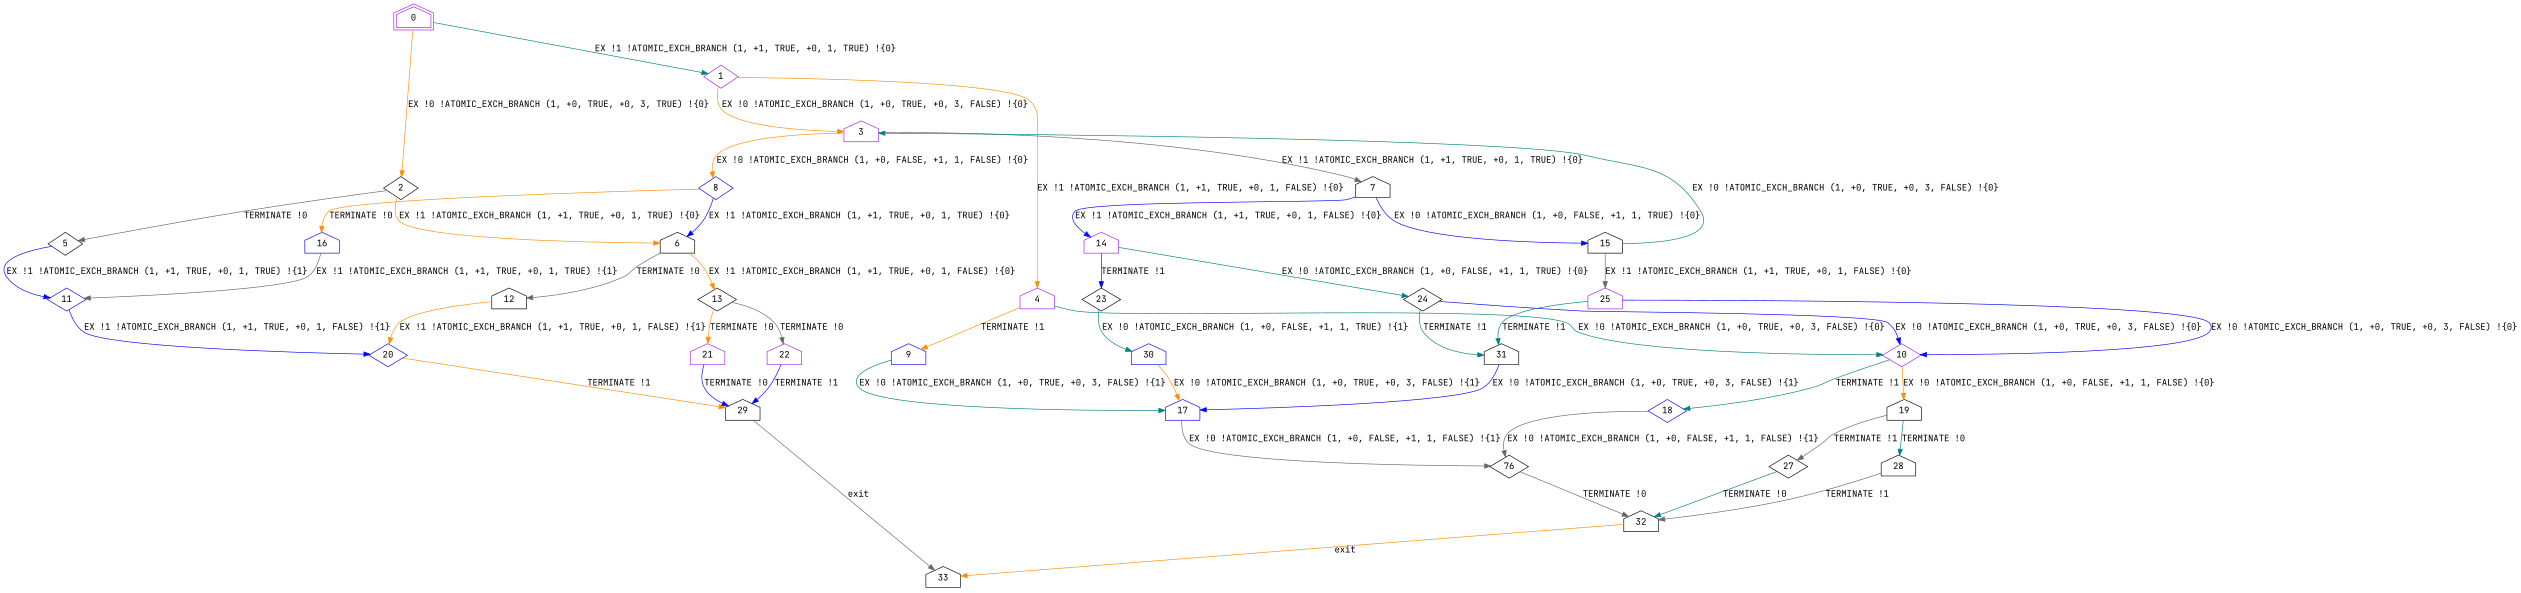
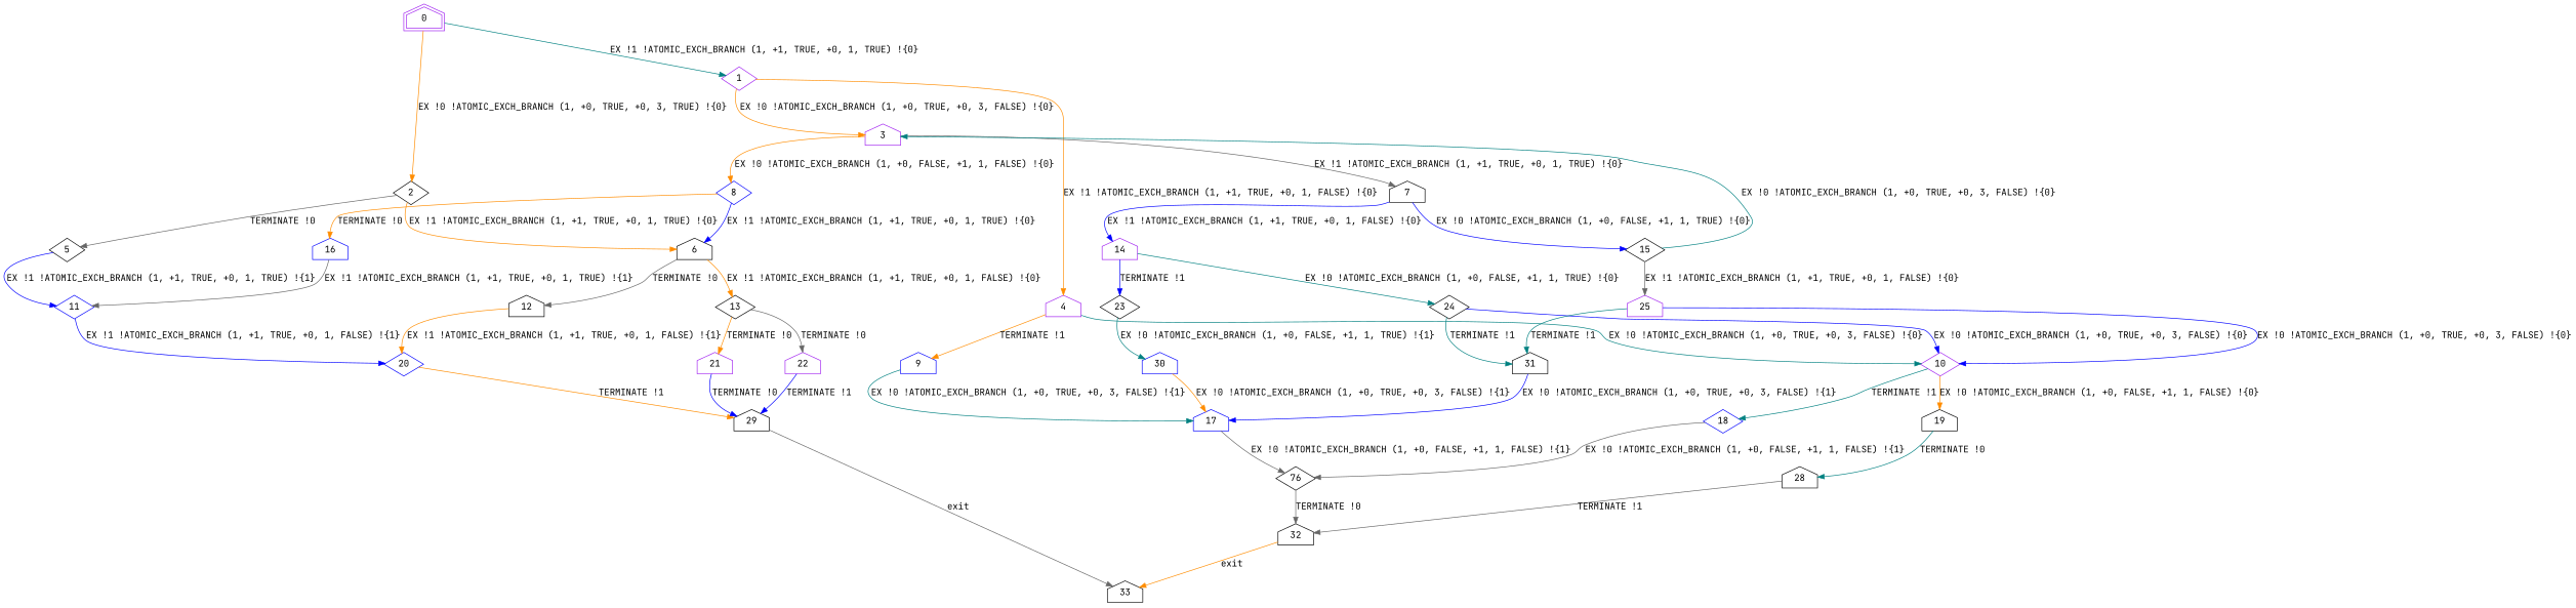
  digraph {
    fontname="JetBrains Mono"
    node [color=black fontname="JetBrains Mono" shape=house]
    edge [color=darkorange fontname="JetBrains Mono"]
    0 [color=purple peripheries=2]
    1 [color=purple shape=diamond]
    2 [shape=diamond]
    3 [color=purple]
    4 [color=purple]
    5 [shape=diamond]
    6
    7
    8 [color=blue shape=diamond]
    9 [color=blue]
    10 [color=purple shape=diamond]
    11 [color=blue shape=diamond]
    12
    13 [shape=diamond]
    14 [color=purple]
-   15
+   15 [shape=diamond]
    16 [color=blue]
    17 [color=blue]
    18 [color=blue shape=diamond]
    19
    20 [color=blue shape=diamond]
    21 [color=purple]
    22 [color=purple]
    23 [shape=diamond]
    24 [shape=diamond]
    25 [color=purple]
    n27 [label=76 shape=diamond]
-   27 [shape=diamond]
    28
    29
    30 [color=blue]
    31
    32
    33
    0 -> 1 [color=teal label="EX !1 !ATOMIC_EXCH_BRANCH (1, +1, TRUE, +0, 1, TRUE) !{0}"]
    0 -> 2 [label="EX !0 !ATOMIC_EXCH_BRANCH (1, +0, TRUE, +0, 3, TRUE) !{0}"]
    1 -> 3 [label="EX !0 !ATOMIC_EXCH_BRANCH (1, +0, TRUE, +0, 3, FALSE) !{0}"]
    1 -> 4 [label="EX !1 !ATOMIC_EXCH_BRANCH (1, +1, TRUE, +0, 1, FALSE) !{0}"]
    2 -> 5 [color=gray40 label="TERMINATE !0"]
    2 -> 6 [label="EX !1 !ATOMIC_EXCH_BRANCH (1, +1, TRUE, +0, 1, TRUE) !{0}"]
    3 -> 7 [color=gray40 label="EX !1 !ATOMIC_EXCH_BRANCH (1, +1, TRUE, +0, 1, TRUE) !{0}"]
    3 -> 8 [label="EX !0 !ATOMIC_EXCH_BRANCH (1, +0, FALSE, +1, 1, FALSE) !{0}"]
    4 -> 9 [label="TERMINATE !1"]
    4 -> 10 [color=teal label="EX !0 !ATOMIC_EXCH_BRANCH (1, +0, TRUE, +0, 3, FALSE) !{0}"]
    5 -> 11 [color=blue label="EX !1 !ATOMIC_EXCH_BRANCH (1, +1, TRUE, +0, 1, TRUE) !{1}"]
    6 -> 12 [color=gray40 label="TERMINATE !0"]
    6 -> 13 [label="EX !1 !ATOMIC_EXCH_BRANCH (1, +1, TRUE, +0, 1, FALSE) !{0}"]
    7 -> 14 [color=blue label="EX !1 !ATOMIC_EXCH_BRANCH (1, +1, TRUE, +0, 1, FALSE) !{0}"]
    7 -> 15 [color=blue label="EX !0 !ATOMIC_EXCH_BRANCH (1, +0, FALSE, +1, 1, TRUE) !{0}"]
    8 -> 6 [color=blue label="EX !1 !ATOMIC_EXCH_BRANCH (1, +1, TRUE, +0, 1, TRUE) !{0}"]
    8 -> 16 [label="TERMINATE !0"]
    9 -> 17 [color=teal label="EX !0 !ATOMIC_EXCH_BRANCH (1, +0, TRUE, +0, 3, FALSE) !{1}"]
    10 -> 18 [color=teal label="TERMINATE !1"]
    10 -> 19 [label="EX !0 !ATOMIC_EXCH_BRANCH (1, +0, FALSE, +1, 1, FALSE) !{0}"]
    11 -> 20 [color=blue label="EX !1 !ATOMIC_EXCH_BRANCH (1, +1, TRUE, +0, 1, FALSE) !{1}"]
    12 -> 20 [label="EX !1 !ATOMIC_EXCH_BRANCH (1, +1, TRUE, +0, 1, FALSE) !{1}"]
    13 -> 21 [label="TERMINATE !0"]
    13 -> 22 [color=gray40 label="TERMINATE !0"]
    14 -> 23 [color=blue label="TERMINATE !1"]
    14 -> 24 [color=teal label="EX !0 !ATOMIC_EXCH_BRANCH (1, +0, FALSE, +1, 1, TRUE) !{0}"]
    15 -> 3 [color=teal label="EX !0 !ATOMIC_EXCH_BRANCH (1, +0, TRUE, +0, 3, FALSE) !{0}"]
    15 -> 25 [color=gray40 label="EX !1 !ATOMIC_EXCH_BRANCH (1, +1, TRUE, +0, 1, FALSE) !{0}"]
    16 -> 11 [color=gray40 label="EX !1 !ATOMIC_EXCH_BRANCH (1, +1, TRUE, +0, 1, TRUE) !{1}"]
    17 -> n27 [color=gray40 label="EX !0 !ATOMIC_EXCH_BRANCH (1, +0, FALSE, +1, 1, FALSE) !{1}"]
    18 -> n27 [color=gray40 label="EX !0 !ATOMIC_EXCH_BRANCH (1, +0, FALSE, +1, 1, FALSE) !{1}"]
-   19 -> 27 [color=gray40 label="TERMINATE !1"]
    19 -> 28 [color=teal label="TERMINATE !0"]
    20 -> 29 [label="TERMINATE !1"]
    21 -> 29 [color=blue label="TERMINATE !0"]
    22 -> 29 [color=blue label="TERMINATE !1"]
    23 -> 30 [color=teal label="EX !0 !ATOMIC_EXCH_BRANCH (1, +0, FALSE, +1, 1, TRUE) !{1}"]
    24 -> 10 [color=blue label="EX !0 !ATOMIC_EXCH_BRANCH (1, +0, TRUE, +0, 3, FALSE) !{0}"]
    24 -> 31 [color=teal label="TERMINATE !1"]
    25 -> 10 [color=blue label="EX !0 !ATOMIC_EXCH_BRANCH (1, +0, TRUE, +0, 3, FALSE) !{0}"]
    25 -> 31 [color=teal label="TERMINATE !1"]
    n27 -> 32 [color=gray40 label="TERMINATE !0"]
-   27 -> 32 [color=teal label="TERMINATE !0"]
    28 -> 32 [color=gray40 label="TERMINATE !1"]
    29 -> 33 [color=gray40 label=exit]
    30 -> 17 [label="EX !0 !ATOMIC_EXCH_BRANCH (1, +0, TRUE, +0, 3, FALSE) !{1}"]
    31 -> 17 [color=blue label="EX !0 !ATOMIC_EXCH_BRANCH (1, +0, TRUE, +0, 3, FALSE) !{1}"]
    32 -> 33 [label=exit]
  }
